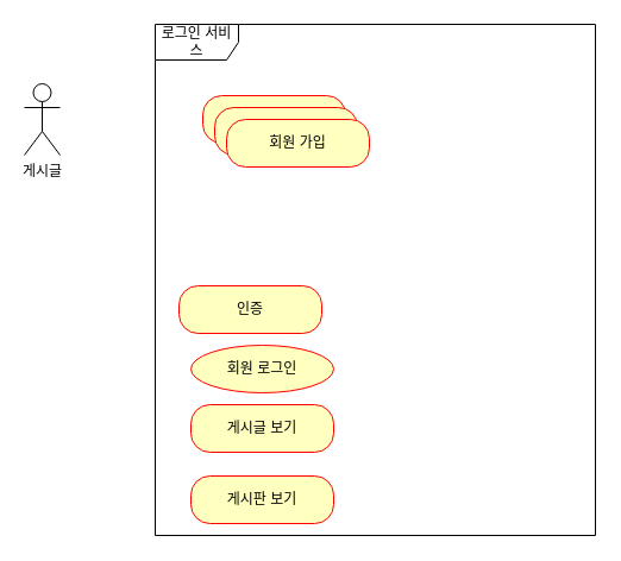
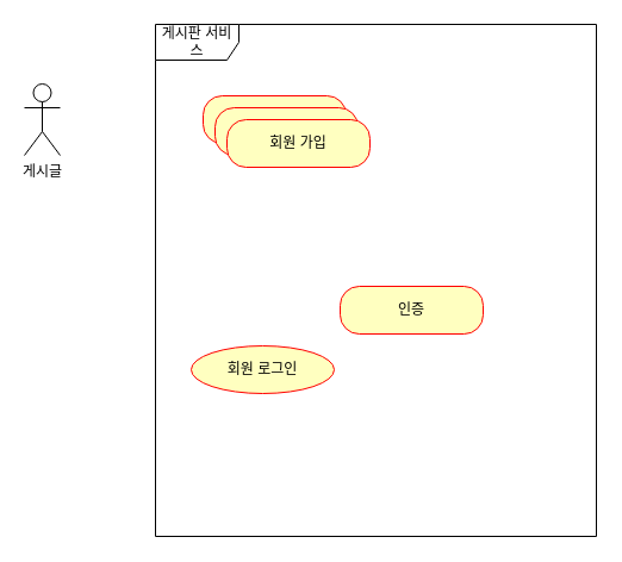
  <mxCell id="0" />
  <mxCell id="1" parent="0" />
  <mxCell id="2" value="게시글&lt;br&gt;" style="shape=umlActor;verticalLabelPosition=bottom;verticalAlign=top;html=1;" vertex="1" parent="1"><mxGeometry x="20" y="70" width="30" height="60" as="geometry" /></mxCell>
- <mxCell id="3" value="로그인 서비스" style="shape=umlFrame;whiteSpace=wrap;html=1;pointerEvents=0;width=70;height=30;" vertex="1" parent="1"><mxGeometry x="130" y="20" width="370" height="430" as="geometry" /></mxCell>
+ <mxCell id="3" value="게시판 서비스" style="shape=umlFrame;whiteSpace=wrap;html=1;pointerEvents=0;width=70;height=30;" vertex="1" parent="1"><mxGeometry x="130" y="20" width="370" height="430" as="geometry" /></mxCell>
  <mxCell id="4" value="회원 가입" style="rounded=1;whiteSpace=wrap;html=1;arcSize=40;fontColor=#000000;fillColor=#ffffc0;strokeColor=#ff0000;" vertex="1" parent="1"><mxGeometry x="170" y="80" width="120" height="40" as="geometry" /></mxCell>
  <mxCell id="5" value="회원 가입" style="rounded=1;whiteSpace=wrap;html=1;arcSize=40;fontColor=#000000;fillColor=#ffffc0;strokeColor=#ff0000;" vertex="1" parent="1"><mxGeometry x="180" y="90" width="120" height="40" as="geometry" /></mxCell>
  <mxCell id="6" value="회원 가입" style="rounded=1;whiteSpace=wrap;html=1;arcSize=40;fontColor=#000000;fillColor=#ffffc0;strokeColor=#ff0000;" vertex="1" parent="1"><mxGeometry x="190" y="100" width="120" height="40" as="geometry" /></mxCell>
- <mxCell id="7" value="인증" style="rounded=1;whiteSpace=wrap;html=1;arcSize=40;fontColor=#000000;fillColor=#ffffc0;strokeColor=#ff0000;" vertex="1" parent="1"><mxGeometry x="150" y="240" width="120" height="40" as="geometry" /></mxCell>
+ <mxCell id="7" value="인증" style="rounded=1;whiteSpace=wrap;html=1;arcSize=40;fontColor=#000000;fillColor=#ffffc0;strokeColor=#ff0000;" vertex="1" parent="1"><mxGeometry x="285" y="240" width="120" height="40" as="geometry" /></mxCell>
  <mxCell id="8" value="회원 로그인" style="ellipse;whiteSpace=wrap;html=1;arcSize=40;fontColor=#000000;fillColor=#ffffc0;strokeColor=#ff0000;" vertex="1" parent="1"><mxGeometry x="160" y="290" width="120" height="40" as="geometry" /></mxCell>
- <mxCell id="9" value="게시글 보기" style="rounded=1;whiteSpace=wrap;html=1;arcSize=40;fontColor=#000000;fillColor=#ffffc0;strokeColor=#ff0000;" vertex="1" parent="1"><mxGeometry x="160" y="340" width="120" height="40" as="geometry" /></mxCell>
- <mxCell id="10" value="게시판 보기" style="rounded=1;whiteSpace=wrap;html=1;arcSize=40;fontColor=#000000;fillColor=#ffffc0;strokeColor=#ff0000;" vertex="1" parent="1"><mxGeometry x="160" y="400" width="120" height="40" as="geometry" /></mxCell>
